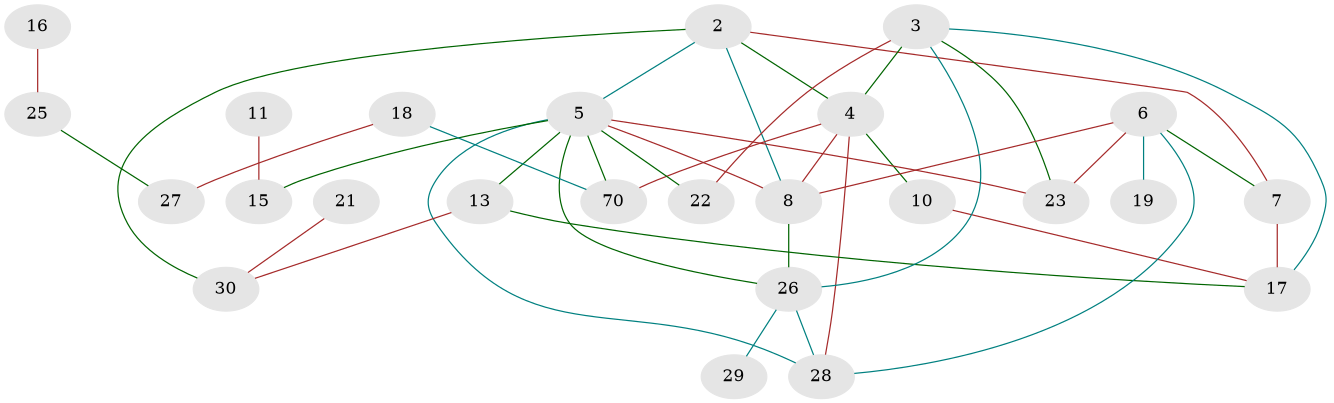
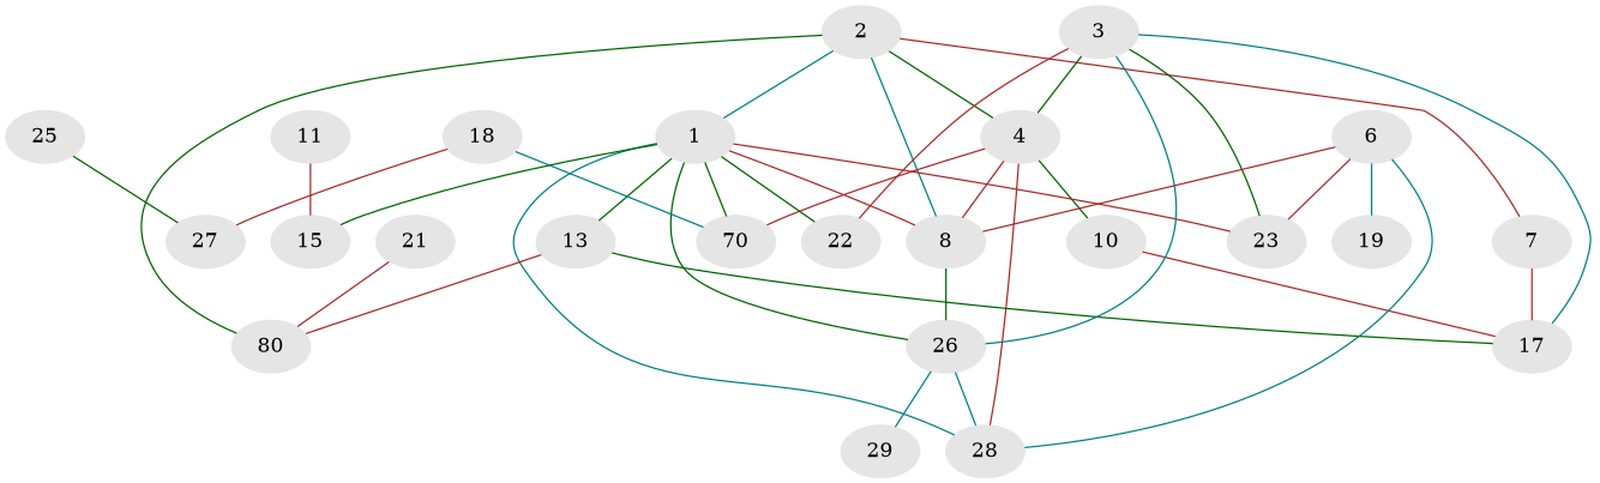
  graph {
    node [color=gray90 style=filled]
    edge [color=brown weight=1.0]
    2
    4
-   5
+   5 [label=1]
    7
    8
-   30
+   30 [label=80]
    10
    n8 [label=70]
    28
    23
    22
    26
    13
    15
    17
    3
    29
    6
    19
    11
-   16
    25
    27
    18
    21
    2 -- 4 [color=darkgreen]
    2 -- 5 [color=teal weight=2.0]
    2 -- 7 [weight=2.0]
    2 -- 8 [color=teal]
    2 -- 30 [color=darkgreen weight=2.0]
    4 -- 8
    4 -- 10 [color=darkgreen]
    4 -- n8
    4 -- 28
    5 -- 8
    5 -- n8 [color=darkgreen]
    5 -- 28 [color=teal weight=2.0]
    5 -- 23
    5 -- 22 [color=darkgreen]
    5 -- 26 [color=darkgreen]
    5 -- 13 [color=darkgreen]
    5 -- 15 [color=darkgreen weight=2.0]
    7 -- 17
    8 -- 26 [color=darkgreen]
    10 -- 17
    26 -- 28 [color=teal]
    26 -- 29 [color=teal]
    13 -- 30
    13 -- 17 [color=darkgreen]
    3 -- 4 [color=darkgreen]
    3 -- 23 [color=darkgreen]
    3 -- 22 [weight=2.0]
    3 -- 26 [color=teal]
    3 -- 17 [color=teal]
-   6 -- 7 [color=darkgreen]
    6 -- 8
    6 -- 28 [color=teal]
    6 -- 23
    6 -- 19 [color=teal]
    11 -- 15
-   16 -- 25
    25 -- 27 [color=darkgreen]
    18 -- n8 [color=teal]
    18 -- 27
    21 -- 30
  }
